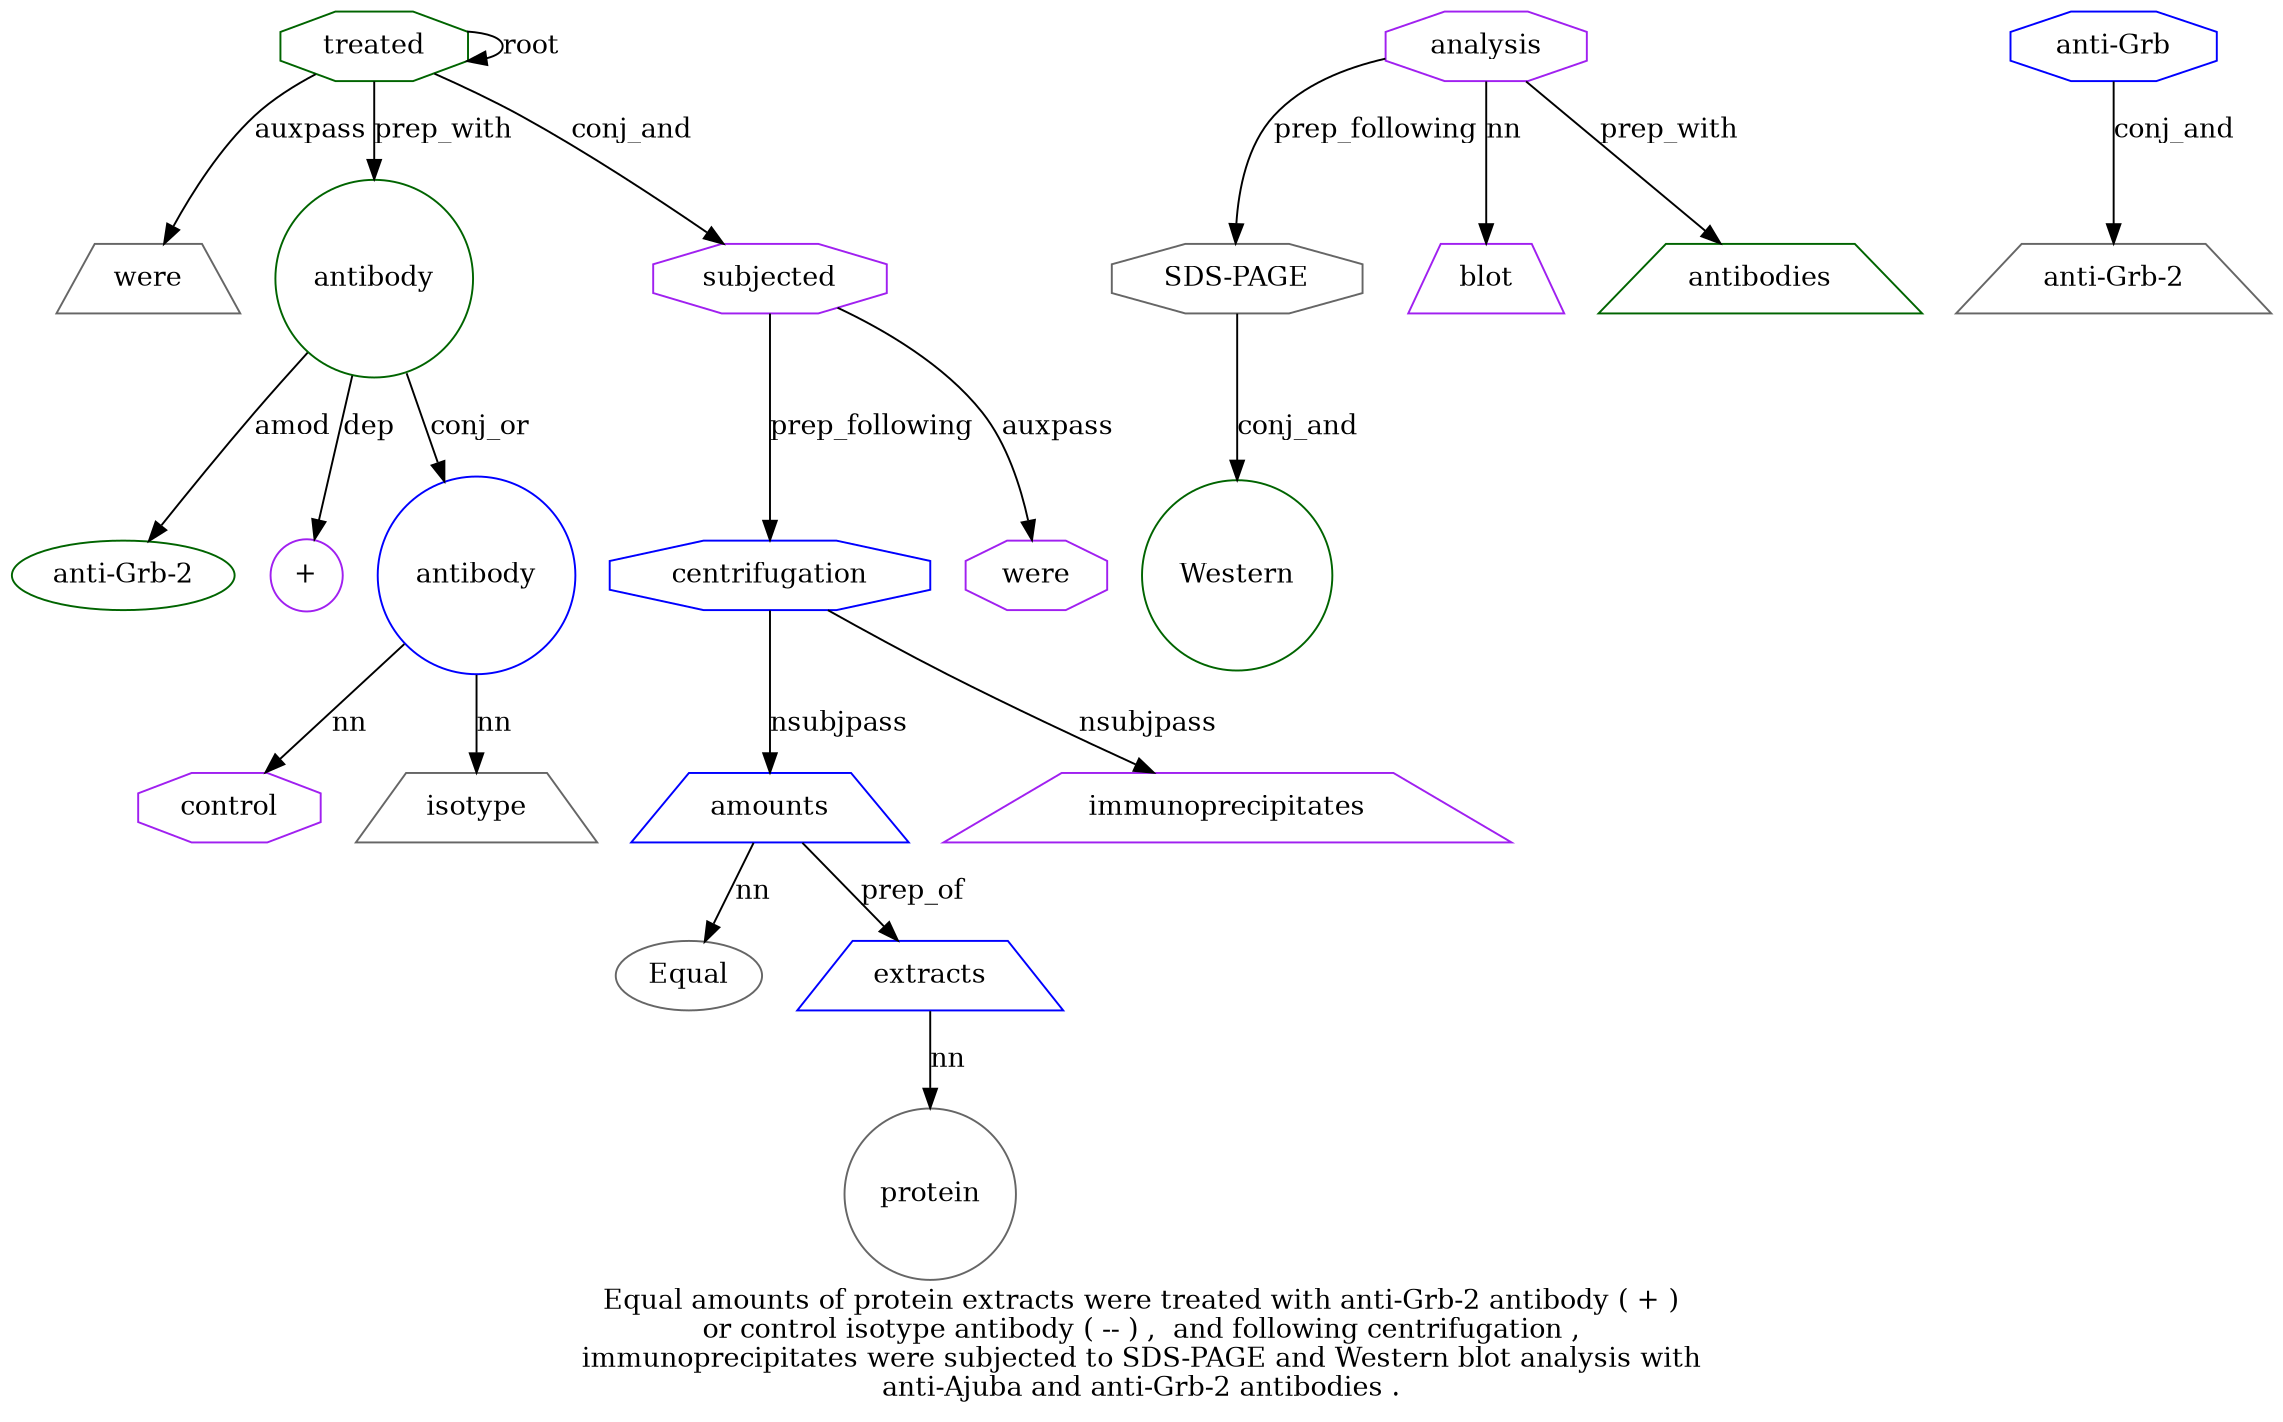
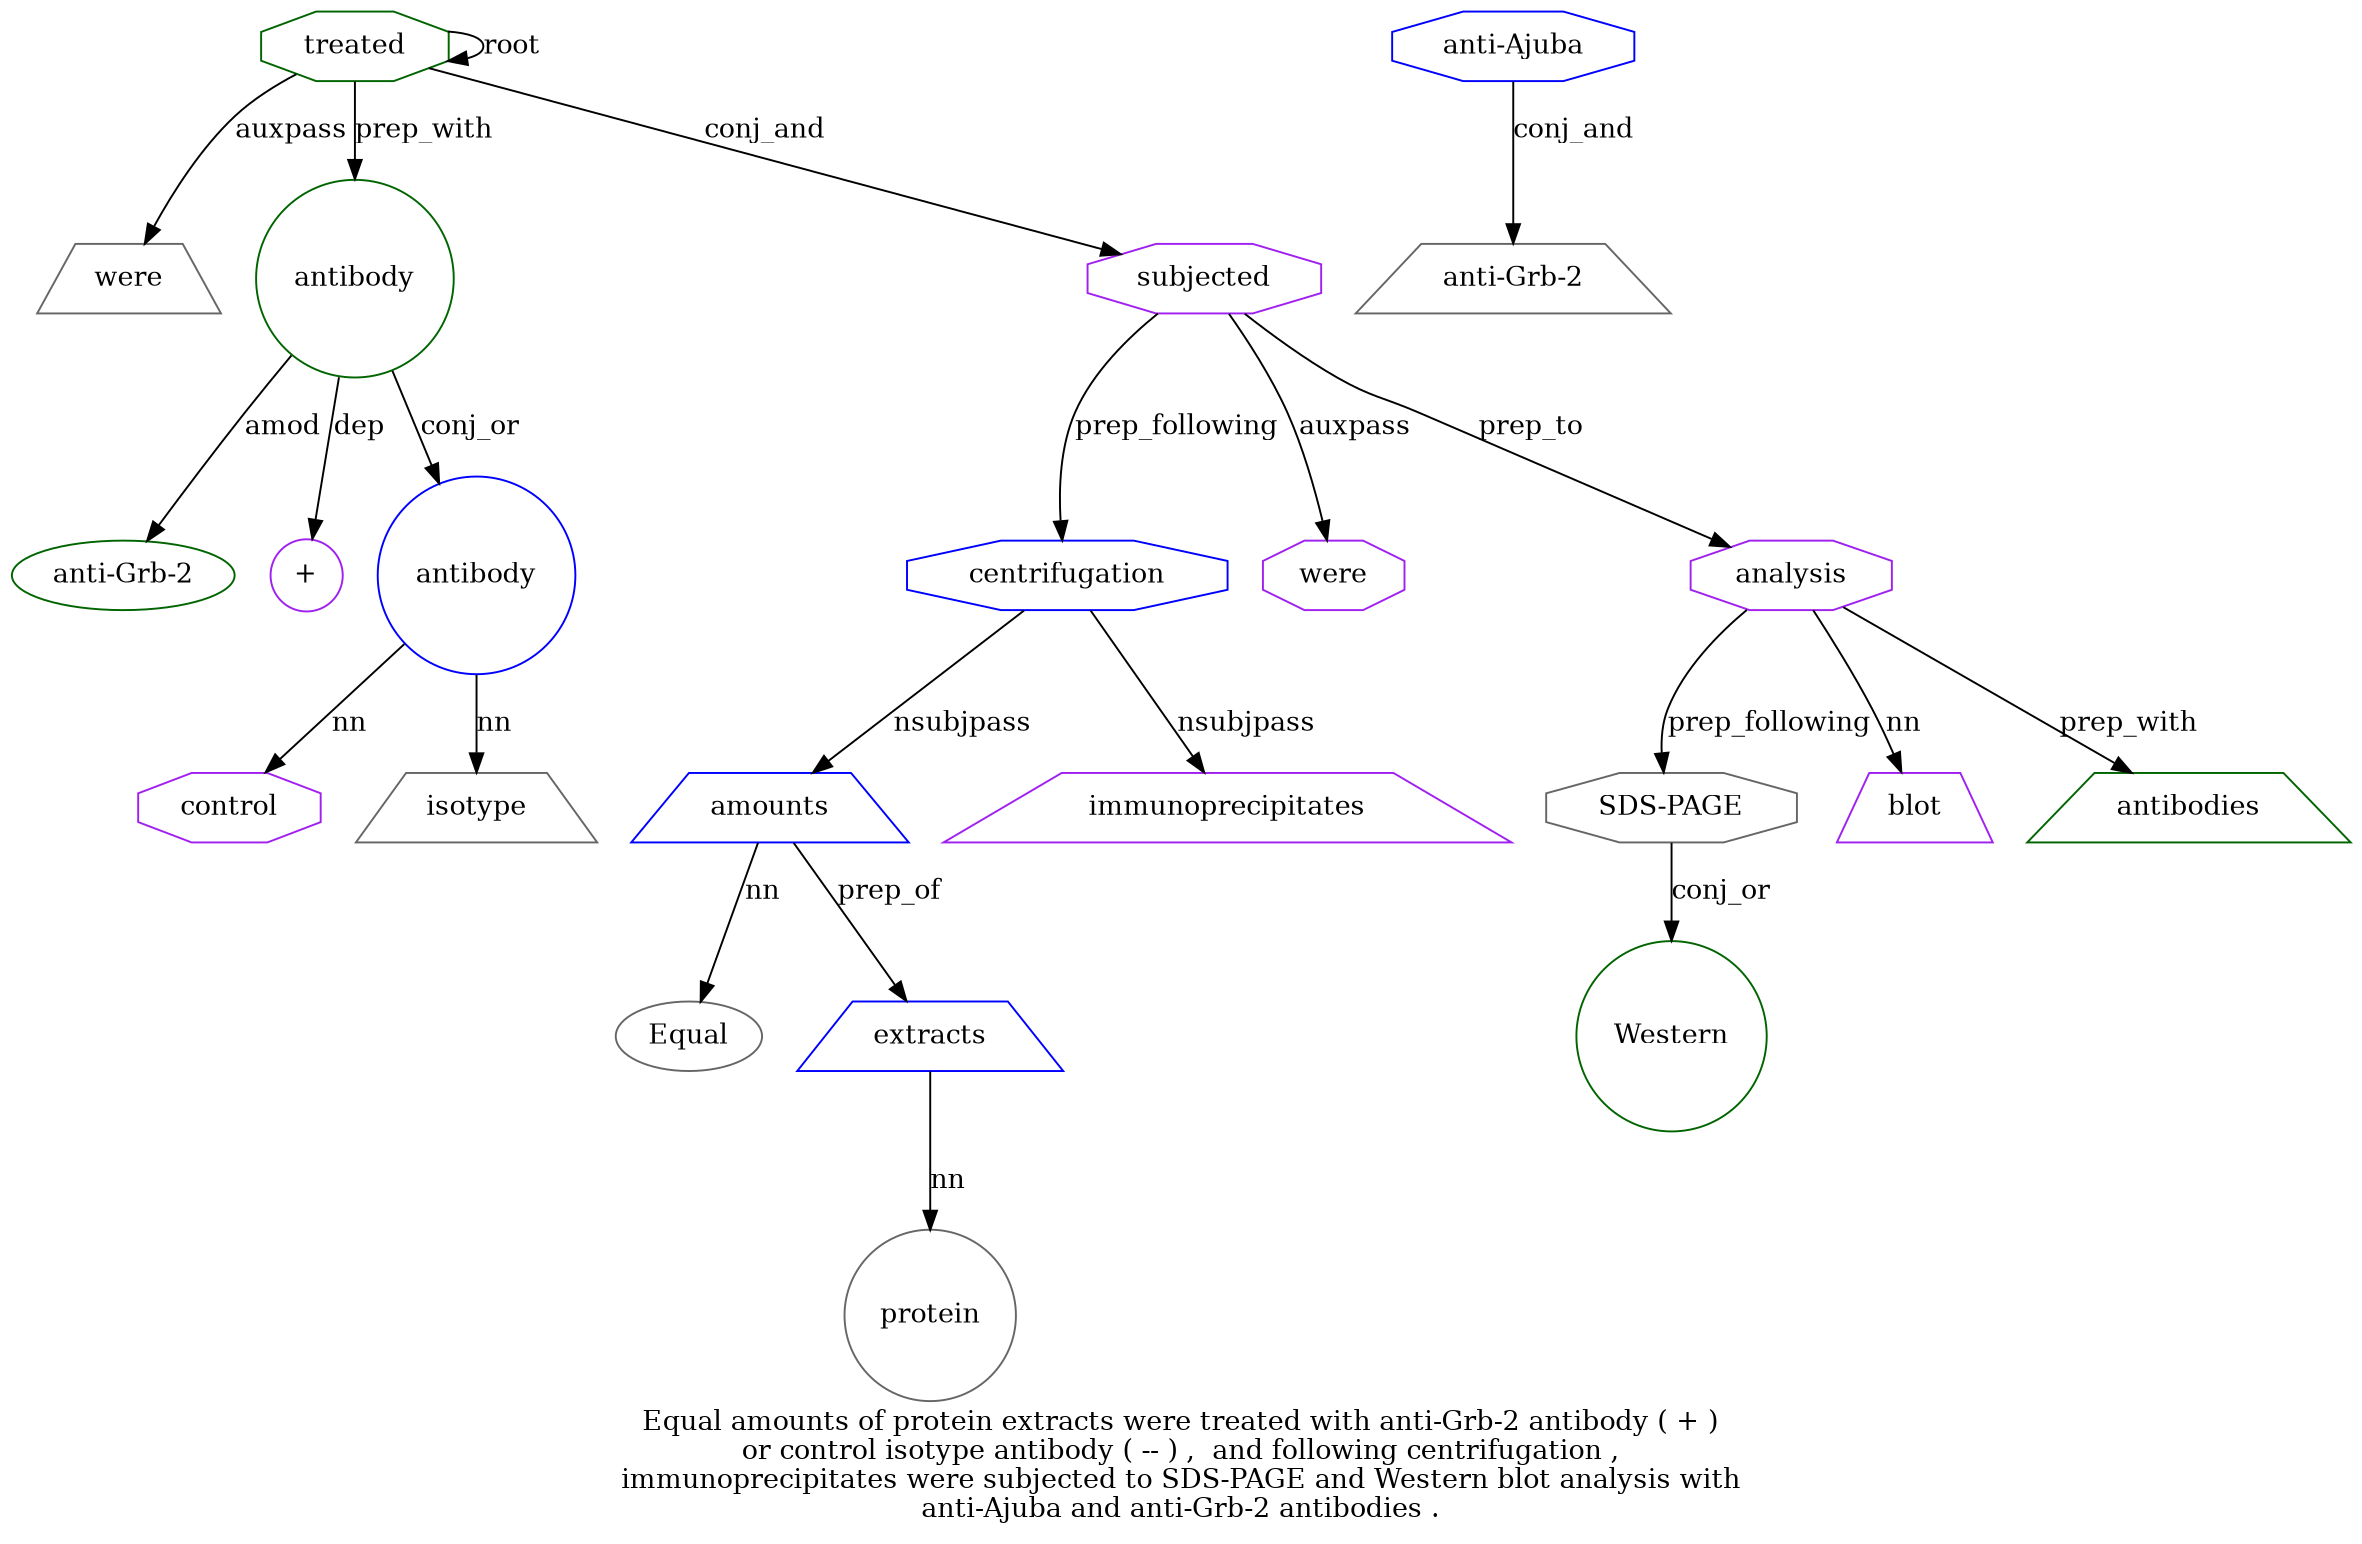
  digraph {
    label="Equal amounts of protein extracts were treated with anti-Grb-2 antibody ( + )\nor control isotype antibody ( -- ) ,  and following centrifugation ,\nimmunoprecipitates were subjected to SDS-PAGE and Western blot analysis with\nanti-Ajuba and anti-Grb-2 antibodies ."
    node [color=purple fillcolor=white shape=trapezium style=filled]
    n1 [color=blue label=amounts]
    n2 [color=gray40 label=Equal shape=ellipse]
    n3 [color=blue label=extracts]
    n4 [color=gray40 label=protein shape=circle]
    n5 [color=darkgreen label=treated shape=octagon]
    n6 [color=gray40 label=were]
    n7 [color=darkgreen label=antibody shape=circle]
    n8 [label=subjected shape=octagon]
    n9 [color=darkgreen label="anti-Grb-2" shape=ellipse]
    n10 [label="+" shape=circle]
    n11 [color=blue label=antibody shape=circle]
    n12 [color=blue label=centrifugation shape=octagon]
    n13 [label=were shape=octagon]
    n14 [label=analysis shape=octagon]
    n15 [label=control shape=octagon]
    n16 [color=gray40 label=isotype]
    n17 [label=immunoprecipitates]
    n18 [color=gray40 label="SDS-PAGE" shape=octagon]
    n19 [label=blot]
    n20 [color=darkgreen label=antibodies]
    n21 [color=darkgreen label=Western shape=circle]
-   n22 [color=blue label="anti-Grb" shape=octagon]
+   n22 [color=blue label="anti-Ajuba" shape=octagon]
    n23 [color=gray40 label="anti-Grb-2"]
    n1 -> n2 [label=nn]
    n1 -> n3 [label=prep_of]
    n3 -> n4 [label=nn]
    n5 -> n5 [label=root]
    n5 -> n6 [label=auxpass]
    n5 -> n7 [label=prep_with]
    n5 -> n8 [label=conj_and]
    n7 -> n9 [label=amod]
    n7 -> n10 [label=dep]
    n7 -> n11 [label=conj_or]
    n8 -> n12 [label=prep_following]
    n8 -> n13 [label=auxpass]
+   n8 -> n14 [label=prep_to]
    n11 -> n15 [label=nn]
    n11 -> n16 [label=nn]
    n12 -> n1 [label=nsubjpass]
    n12 -> n17 [label=nsubjpass]
    n14 -> n18 [label=prep_following]
    n14 -> n19 [label=nn]
    n14 -> n20 [label=prep_with]
-   n18 -> n21 [label=conj_and]
+   n18 -> n21 [label=conj_or]
    n22 -> n23 [label=conj_and]
  }
